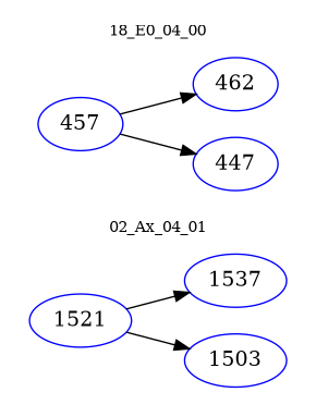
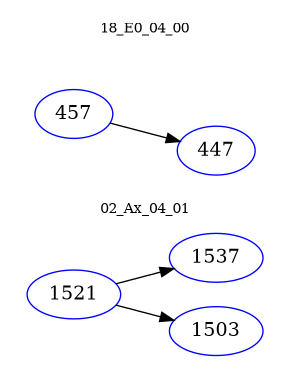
  digraph {
    rankdir=LR
    node [color=blue]
    edge [color=black]
    n1 [label=1521]
    n2 [label=1503]
    n3 [label=1537]
    n4 [label=457]
    n5 [label=447]
-   n6 [label=462]
    subgraph cluster_1 {
      color=white
      fontsize=10
      label="02_Ax_04_01"
      n1
      n2
      n3
    }
    subgraph cluster_2 {
      color=white
      fontsize=10
      label="18_E0_04_00"
      n4
      n5
-     n6
    }
    n1 -> n2
    n1 -> n3
    n4 -> n5
-   n4 -> n6
  }
